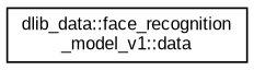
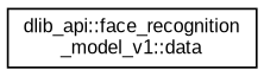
  digraph {
    rankdir=LR
    fontname="Liberation Sans"
-   n1 [color=black fillcolor=white fontname="Liberation Sans" fontsize=10 height=0.2 label="dlib_data::face_recognition\l_model_v1::data" shape=record style=filled width=0.4]
+   n1 [color=black fillcolor=white fontname="Liberation Sans" fontsize=10 height=0.2 label="dlib_api::face_recognition\l_model_v1::data" shape=record style=filled width=0.4]
  }
